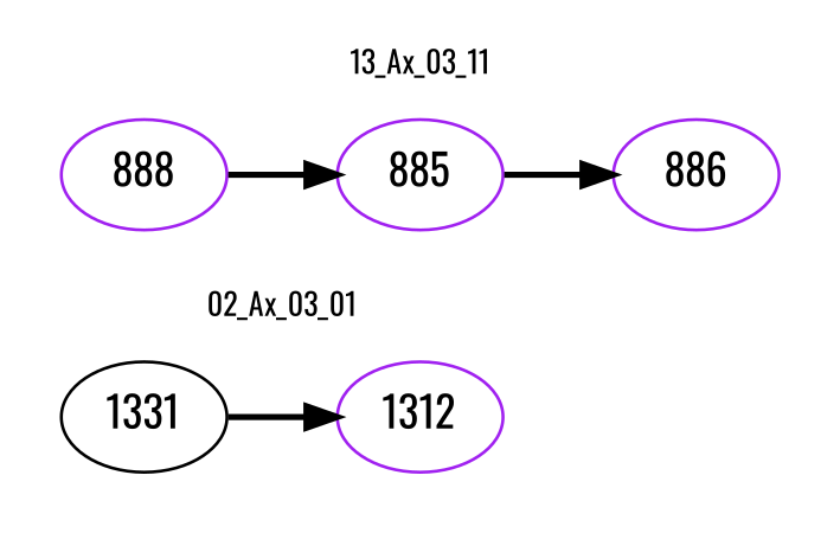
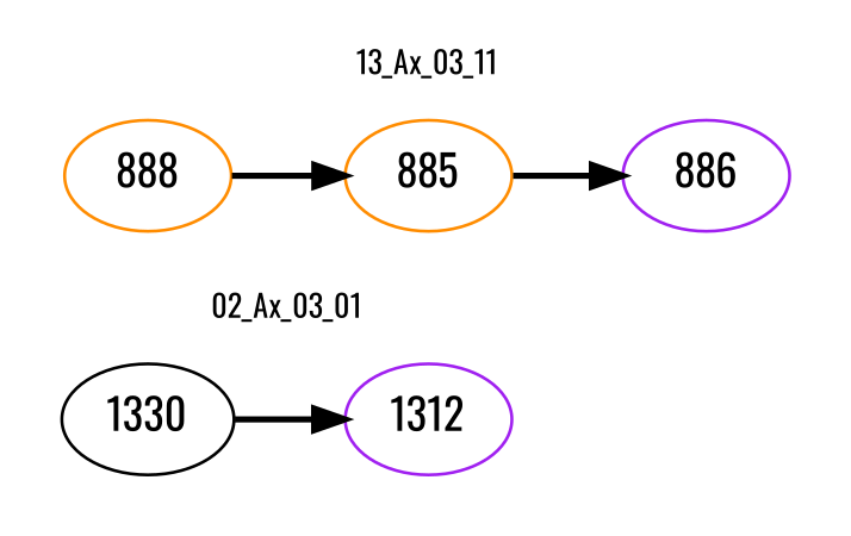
  digraph {
    fontname=Oswald
    rankdir=LR
    node [color=purple fontname=Oswald]
    edge [color=black fontname=Oswald style=bold]
-   n1 [color=black label=1331]
+   n1 [color=black label=1330]
    n2 [label=1312]
-   n3 [label=888]
-   n4 [label=885]
+   n3 [color=darkorange label=888]
+   n4 [color=darkorange label=885]
    n5 [label=886]
    subgraph cluster_1 {
      color=white
      fontsize=10
      label="02_Ax_03_01"
      n1
      n2
    }
    subgraph cluster_2 {
      color=white
      fontsize=10
      label="13_Ax_03_11"
      n3
      n4
      n5
    }
    n1 -> n2
    n3 -> n4
    n4 -> n5
  }
